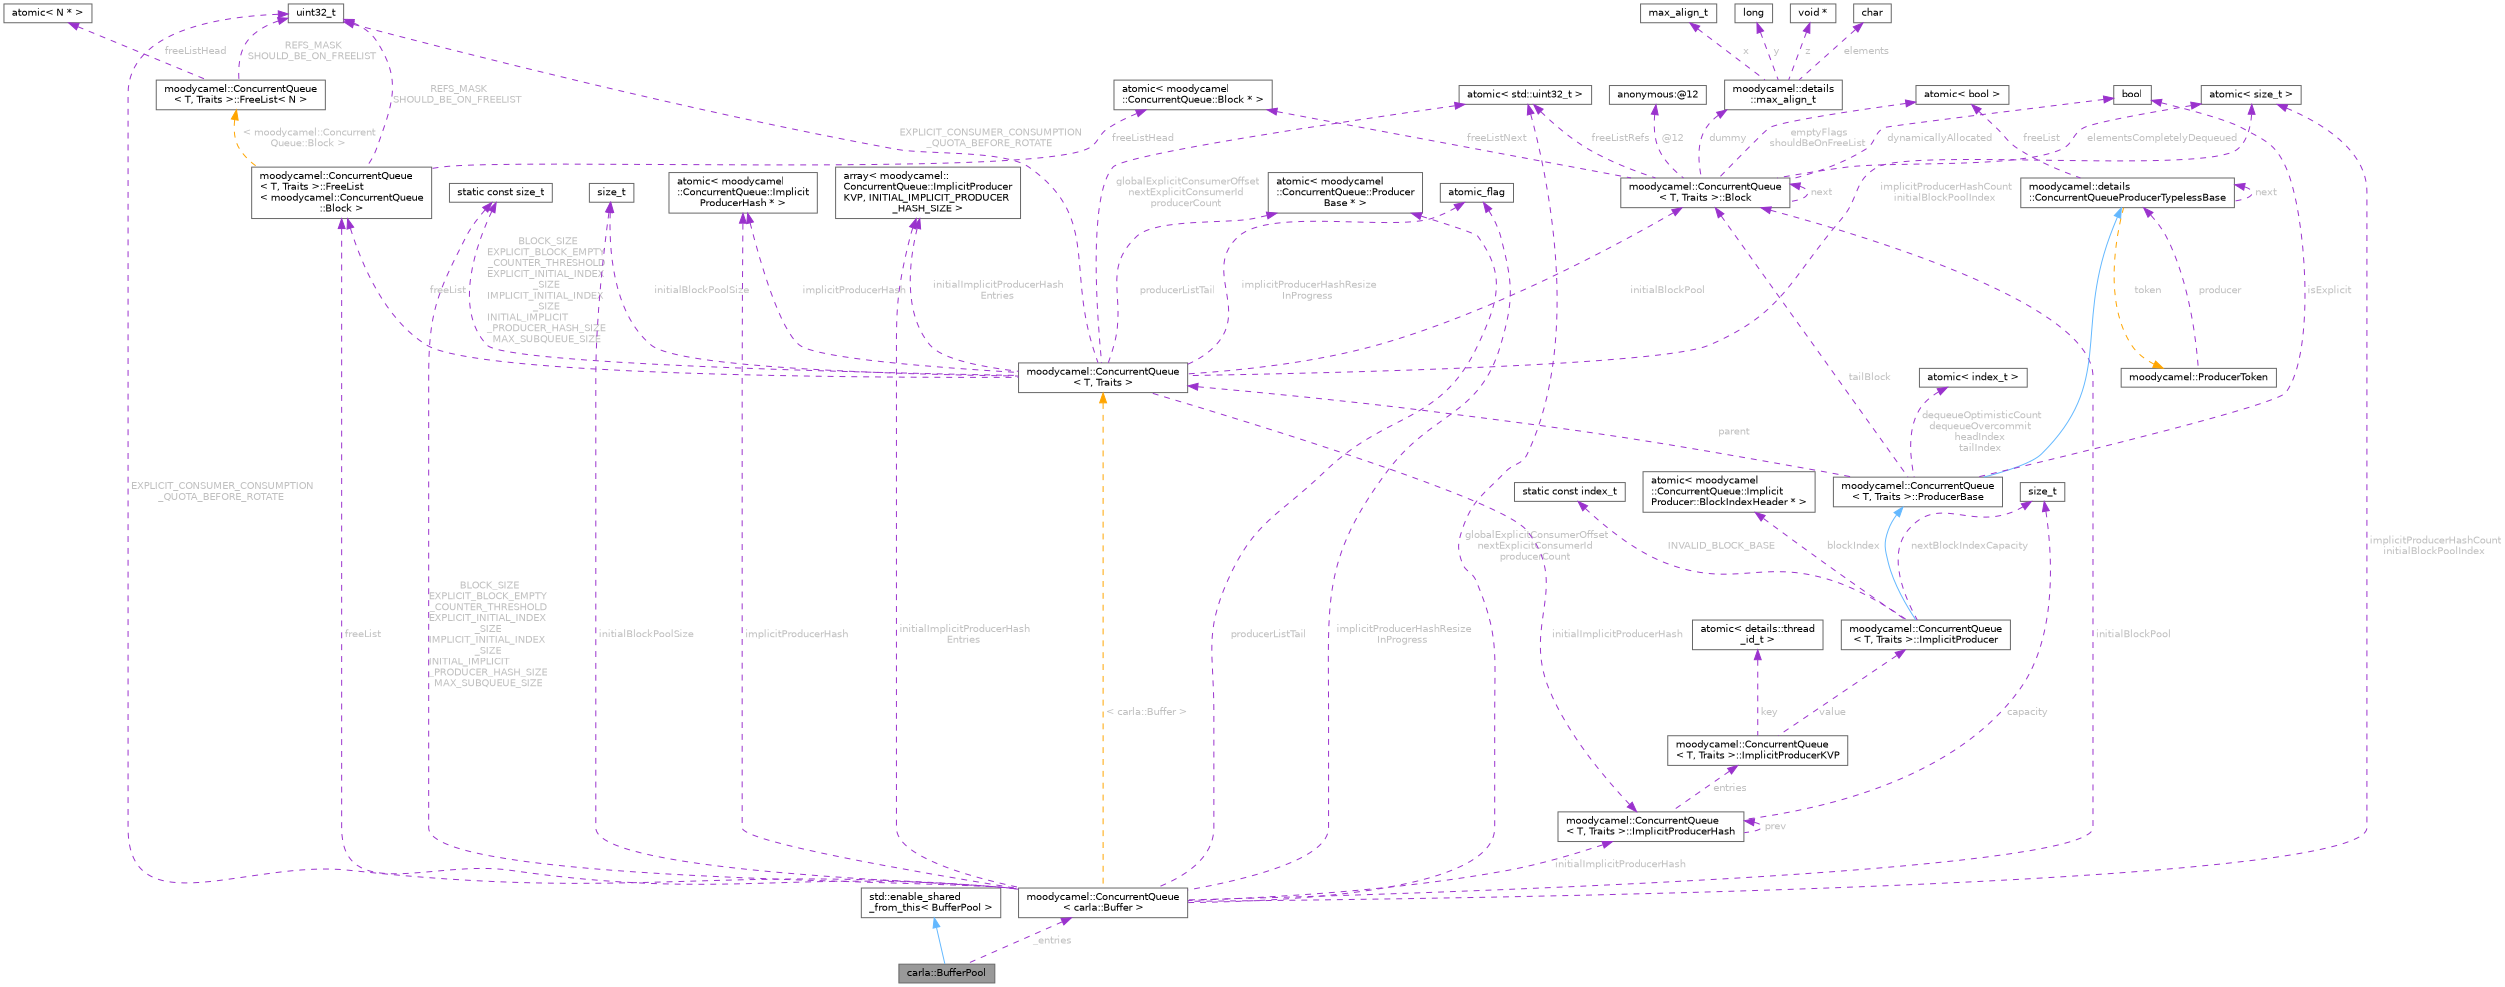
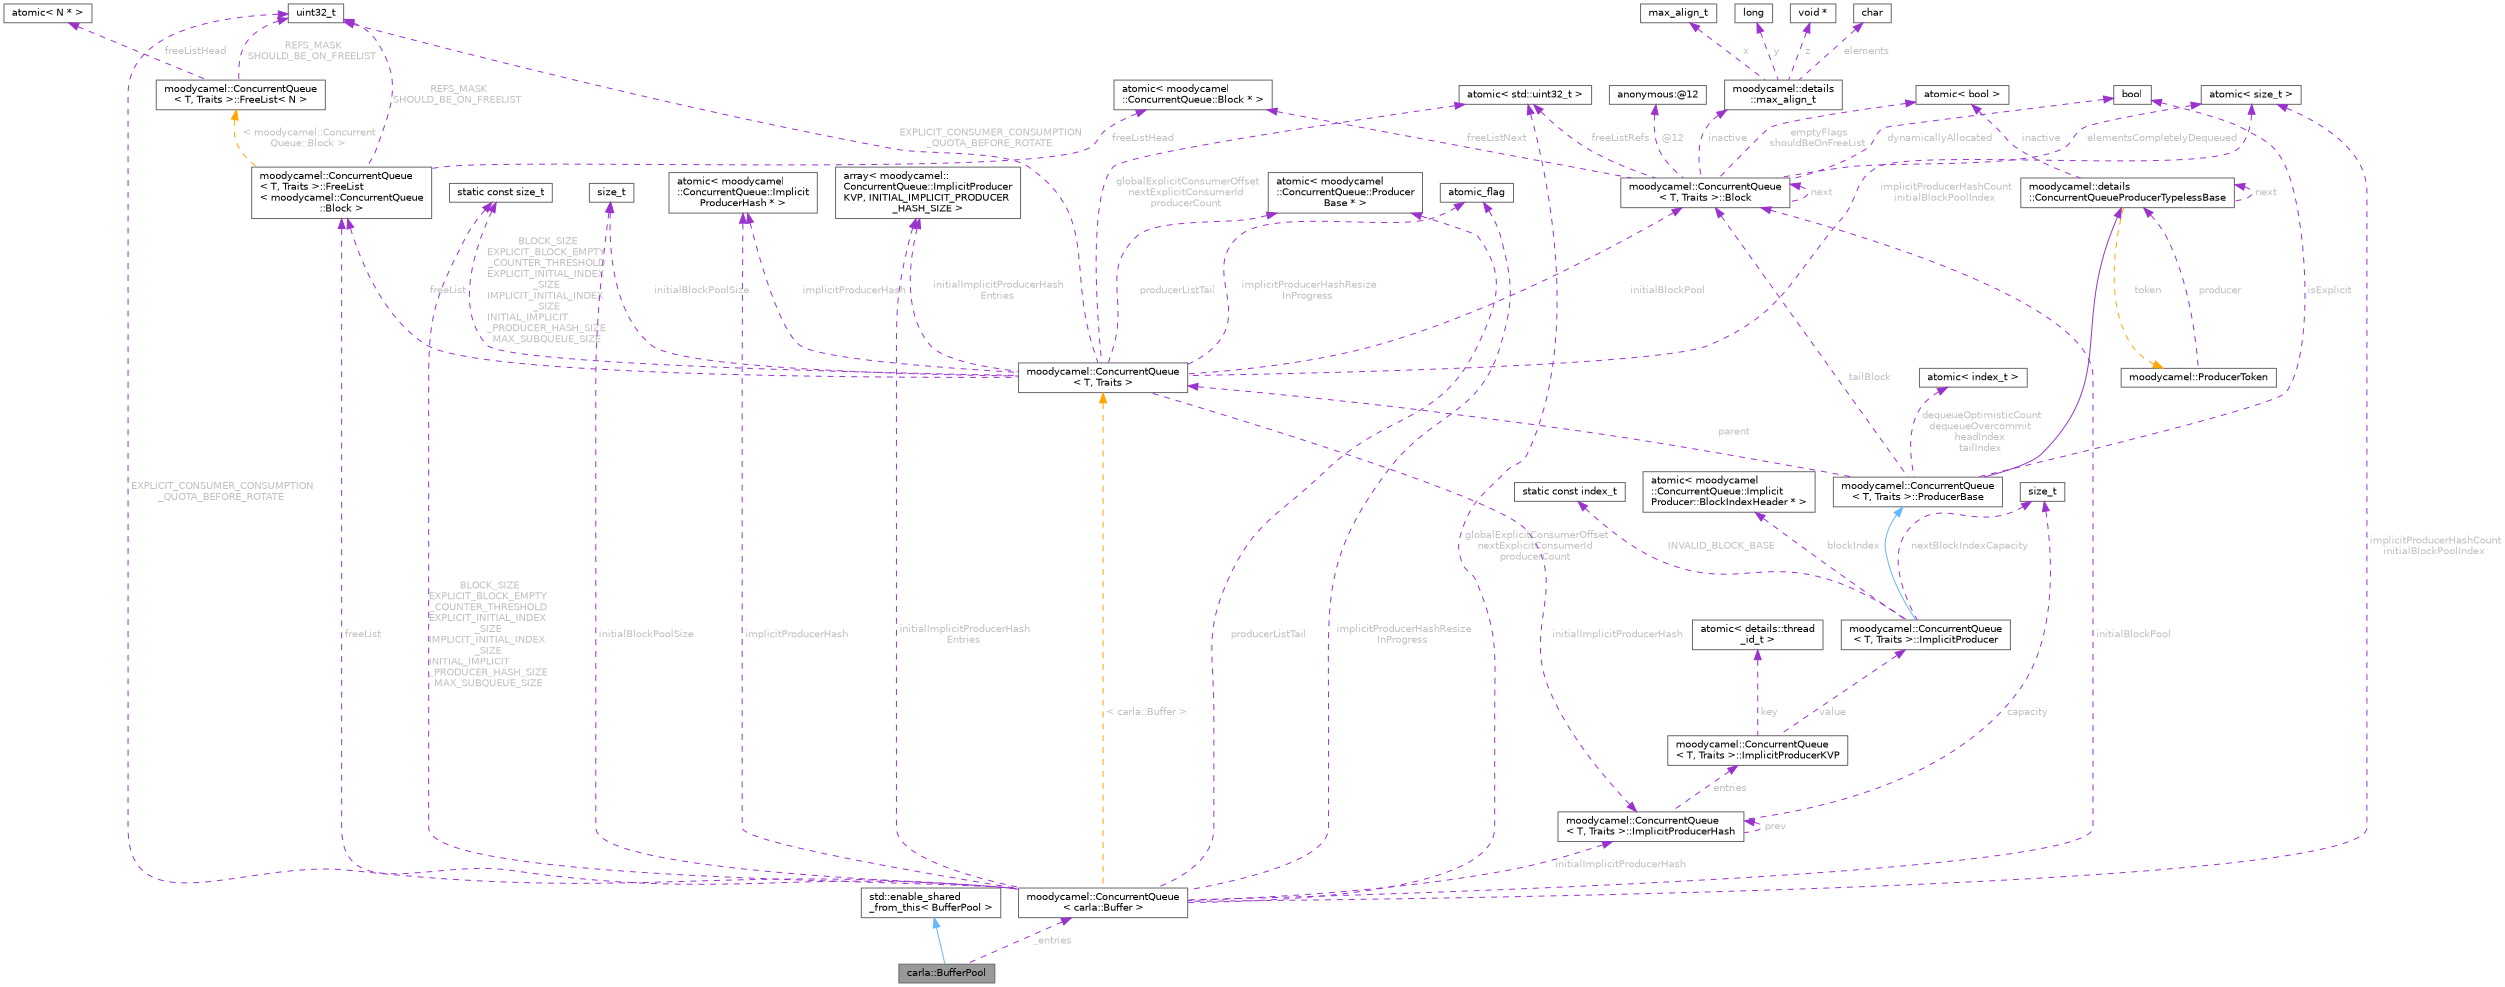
  digraph {
    rankdir=TB
    node [color=gray40 fillcolor=white fontname=Helvetica fontsize=10 shape=box style=filled]
    edge [color=darkorchid3 dir=back fontname=Helvetica fontsize=10 labelfontname=Helvetica labelfontsize=10 style=dashed fontcolor=grey]
    n1 [fillcolor=grey60 fontcolor=black height=0.2 label="carla::BufferPool" width=0.4]
    n2 [height=0.2 label="std::enable_shared\l_from_this\< BufferPool \>" width=0.4]
    n3 [height=0.2 label="moodycamel::ConcurrentQueue\l\< carla::Buffer \>" width=0.4]
    n4 [height=0.2 label="static const size_t" width=0.4]
    n5 [height=0.2 label="moodycamel::ConcurrentQueue\l\< T, Traits \>" width=0.4]
    n6 [height=0.2 label="moodycamel::ConcurrentQueue\l\< T, Traits \>::ProducerBase" width=0.4]
    n7 [height=0.2 label=uint32_t width=0.4]
    n8 [height=0.2 label="moodycamel::ConcurrentQueue\l\< T, Traits \>::FreeList\l\< moodycamel::ConcurrentQueue\l::Block \>" width=0.4]
    n9 [height=0.2 label="moodycamel::ConcurrentQueue\l\< T, Traits \>::FreeList\< N \>" width=0.4]
    n10 [height=0.2 label="atomic\< moodycamel\l::ConcurrentQueue::Producer\lBase * \>" width=0.4]
    n11 [height=0.2 label="atomic\< std::uint32_t \>" width=0.4]
    n12 [height=0.2 label="moodycamel::ConcurrentQueue\l\< T, Traits \>::Block" width=0.4]
    n13 [height=0.2 label="atomic\< size_t \>" width=0.4]
    n14 [height=0.2 label="moodycamel::ConcurrentQueue\l\< T, Traits \>::ImplicitProducer" width=0.4]
    n15 [height=0.2 label=char width=0.4]
    n16 [height=0.2 label="moodycamel::details\l::max_align_t" width=0.4]
    n17 [height=0.2 label=max_align_t width=0.4]
    n18 [height=0.2 label=long width=0.4]
    n19 [height=0.2 label="void *" width=0.4]
    n20 [height=0.2 label="anonymous:@12" width=0.4]
    n21 [height=0.2 label="atomic\< bool \>" width=0.4]
    n22 [height=0.2 label="moodycamel::details\l::ConcurrentQueueProducerTypelessBase" width=0.4]
    n23 [height=0.2 label="moodycamel::ProducerToken" width=0.4]
    n24 [height=0.2 label="atomic\< moodycamel\l::ConcurrentQueue::Block * \>" width=0.4]
    n25 [height=0.2 label=bool width=0.4]
    n26 [height=0.2 label=size_t width=0.4]
    n27 [height=0.2 label="atomic\< N * \>" width=0.4]
    n28 [height=0.2 label="atomic\< moodycamel\l::ConcurrentQueue::Implicit\lProducerHash * \>" width=0.4]
    n29 [height=0.2 label="moodycamel::ConcurrentQueue\l\< T, Traits \>::ImplicitProducerHash" width=0.4]
    n30 [height=0.2 label=size_t width=0.4]
    n31 [height=0.2 label="moodycamel::ConcurrentQueue\l\< T, Traits \>::ImplicitProducerKVP" width=0.4]
    n32 [height=0.2 label="atomic\< details::thread\l_id_t \>" width=0.4]
    n33 [height=0.2 label="atomic\< index_t \>" width=0.4]
    n34 [height=0.2 label="array\< moodycamel::\lConcurrentQueue::ImplicitProducer\lKVP, INITIAL_IMPLICIT_PRODUCER\l_HASH_SIZE \>" width=0.4]
    n35 [height=0.2 label=atomic_flag width=0.4]
    n36 [height=0.2 label="static const index_t" width=0.4]
    n37 [height=0.2 label="atomic\< moodycamel\l::ConcurrentQueue::Implicit\lProducer::BlockIndexHeader * \>" width=0.4]
    n2 -> n1 [color=steelblue1 style=solid fontcolor=""]
    n3 -> n1 [label=" _entries"]
    n4 -> n3 [label=" BLOCK_SIZE\nEXPLICIT_BLOCK_EMPTY\l_COUNTER_THRESHOLD\nEXPLICIT_INITIAL_INDEX\l_SIZE\nIMPLICIT_INITIAL_INDEX\l_SIZE\nINITIAL_IMPLICIT\l_PRODUCER_HASH_SIZE\nMAX_SUBQUEUE_SIZE"]
    n4 -> n5 [label=" BLOCK_SIZE\nEXPLICIT_BLOCK_EMPTY\l_COUNTER_THRESHOLD\nEXPLICIT_INITIAL_INDEX\l_SIZE\nIMPLICIT_INITIAL_INDEX\l_SIZE\nINITIAL_IMPLICIT\l_PRODUCER_HASH_SIZE\nMAX_SUBQUEUE_SIZE"]
    n5 -> n3 [color=orange label=" \< carla::Buffer \>"]
    n5 -> n6 [label=" parent"]
    n6 -> n14 [color=steelblue1 style=solid fontcolor=""]
    n7 -> n3 [label=" EXPLICIT_CONSUMER_CONSUMPTION\l_QUOTA_BEFORE_ROTATE"]
    n7 -> n5 [label=" EXPLICIT_CONSUMER_CONSUMPTION\l_QUOTA_BEFORE_ROTATE"]
    n7 -> n8 [label=" REFS_MASK\nSHOULD_BE_ON_FREELIST"]
    n7 -> n9 [label=" REFS_MASK\nSHOULD_BE_ON_FREELIST"]
    n8 -> n3 [label=" freeList"]
    n8 -> n5 [label=" freeList"]
    n9 -> n8 [color=orange label=" \< moodycamel::Concurrent\lQueue::Block \>"]
    n10 -> n3 [label=" producerListTail"]
    n10 -> n5 [label=" producerListTail"]
    n11 -> n3 [label=" globalExplicitConsumerOffset\nnextExplicitConsumerId\nproducerCount"]
    n11 -> n5 [label=" globalExplicitConsumerOffset\nnextExplicitConsumerId\nproducerCount"]
    n11 -> n12 [label=" freeListRefs"]
    n12 -> n3 [label=" initialBlockPool"]
    n12 -> n5 [label=" initialBlockPool"]
    n12 -> n6 [label=" tailBlock"]
    n12 -> n12 [label=" next"]
    n13 -> n3 [label=" implicitProducerHashCount\ninitialBlockPoolIndex"]
    n13 -> n5 [label=" implicitProducerHashCount\ninitialBlockPoolIndex"]
    n13 -> n12 [label=" elementsCompletelyDequeued"]
    n14 -> n31 [label=" value"]
    n15 -> n16 [label=" elements"]
-   n16 -> n12 [label=" dummy"]
+   n16 -> n12 [label=" inactive"]
    n17 -> n16 [label=" x"]
    n18 -> n16 [label=" y"]
    n19 -> n16 [label=" z"]
    n20 -> n12 [label=" @12"]
    n21 -> n12 [label=" emptyFlags\nshouldBeOnFreeList"]
-   n21 -> n22 [label=" freeList"]
-   n22 -> n6 [color=steelblue1 style=solid fontcolor=""]
+   n21 -> n22 [label=" inactive"]
+   n22 -> n6 [style=solid fontcolor=""]
    n22 -> n22 [label=" next"]
    n22 -> n23 [label=" producer"]
    n23 -> n22 [color=orange label=" token"]
    n24 -> n8 [label=" freeListHead"]
    n24 -> n12 [label=" freeListNext"]
    n25 -> n6 [label=" isExplicit"]
    n25 -> n12 [label=" dynamicallyAllocated"]
    n26 -> n3 [label=" initialBlockPoolSize"]
    n26 -> n5 [label=" initialBlockPoolSize"]
    n27 -> n9 [label=" freeListHead"]
    n28 -> n3 [label=" implicitProducerHash"]
    n28 -> n5 [label=" implicitProducerHash"]
    n29 -> n3 [label=" initialImplicitProducerHash"]
    n29 -> n5 [label=" initialImplicitProducerHash"]
    n29 -> n29 [label=" prev"]
    n30 -> n14 [label=" nextBlockIndexCapacity"]
    n30 -> n29 [label=" capacity"]
    n31 -> n29 [label=" entries"]
    n32 -> n31 [label=" key"]
    n33 -> n6 [label=" dequeueOptimisticCount\ndequeueOvercommit\nheadIndex\ntailIndex"]
    n34 -> n3 [label=" initialImplicitProducerHash\lEntries"]
    n34 -> n5 [label=" initialImplicitProducerHash\lEntries"]
    n35 -> n3 [label=" implicitProducerHashResize\lInProgress"]
    n35 -> n5 [label=" implicitProducerHashResize\lInProgress"]
    n36 -> n14 [label=" INVALID_BLOCK_BASE"]
    n37 -> n14 [label=" blockIndex"]
  }
